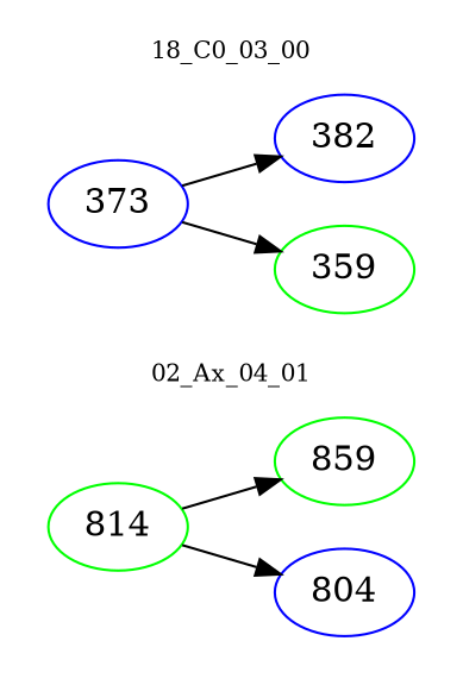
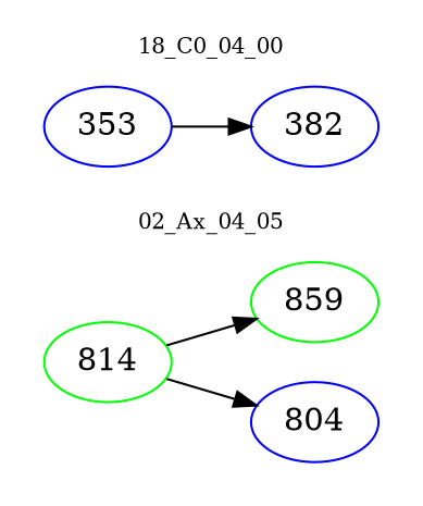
  digraph {
    rankdir=LR
    node [color=green]
    edge [color=black]
    n1 [label=814]
    n2 [color=blue label=804]
    n3 [label=859]
-   n4 [color=blue label=373]
-   n5 [label=359]
+   n4 [color=blue label=353]
    n6 [color=blue label=382]
    subgraph cluster_1 {
      color=white
      fontsize=10
-     label="02_Ax_04_01"
+     label="02_Ax_04_05"
      n1
      n2
      n3
    }
    subgraph cluster_2 {
      color=white
      fontsize=10
-     label="18_C0_03_00"
+     label="18_C0_04_00"
      n4
-     n5
      n6
    }
    n1 -> n2
    n1 -> n3
-   n4 -> n5
    n4 -> n6
  }
